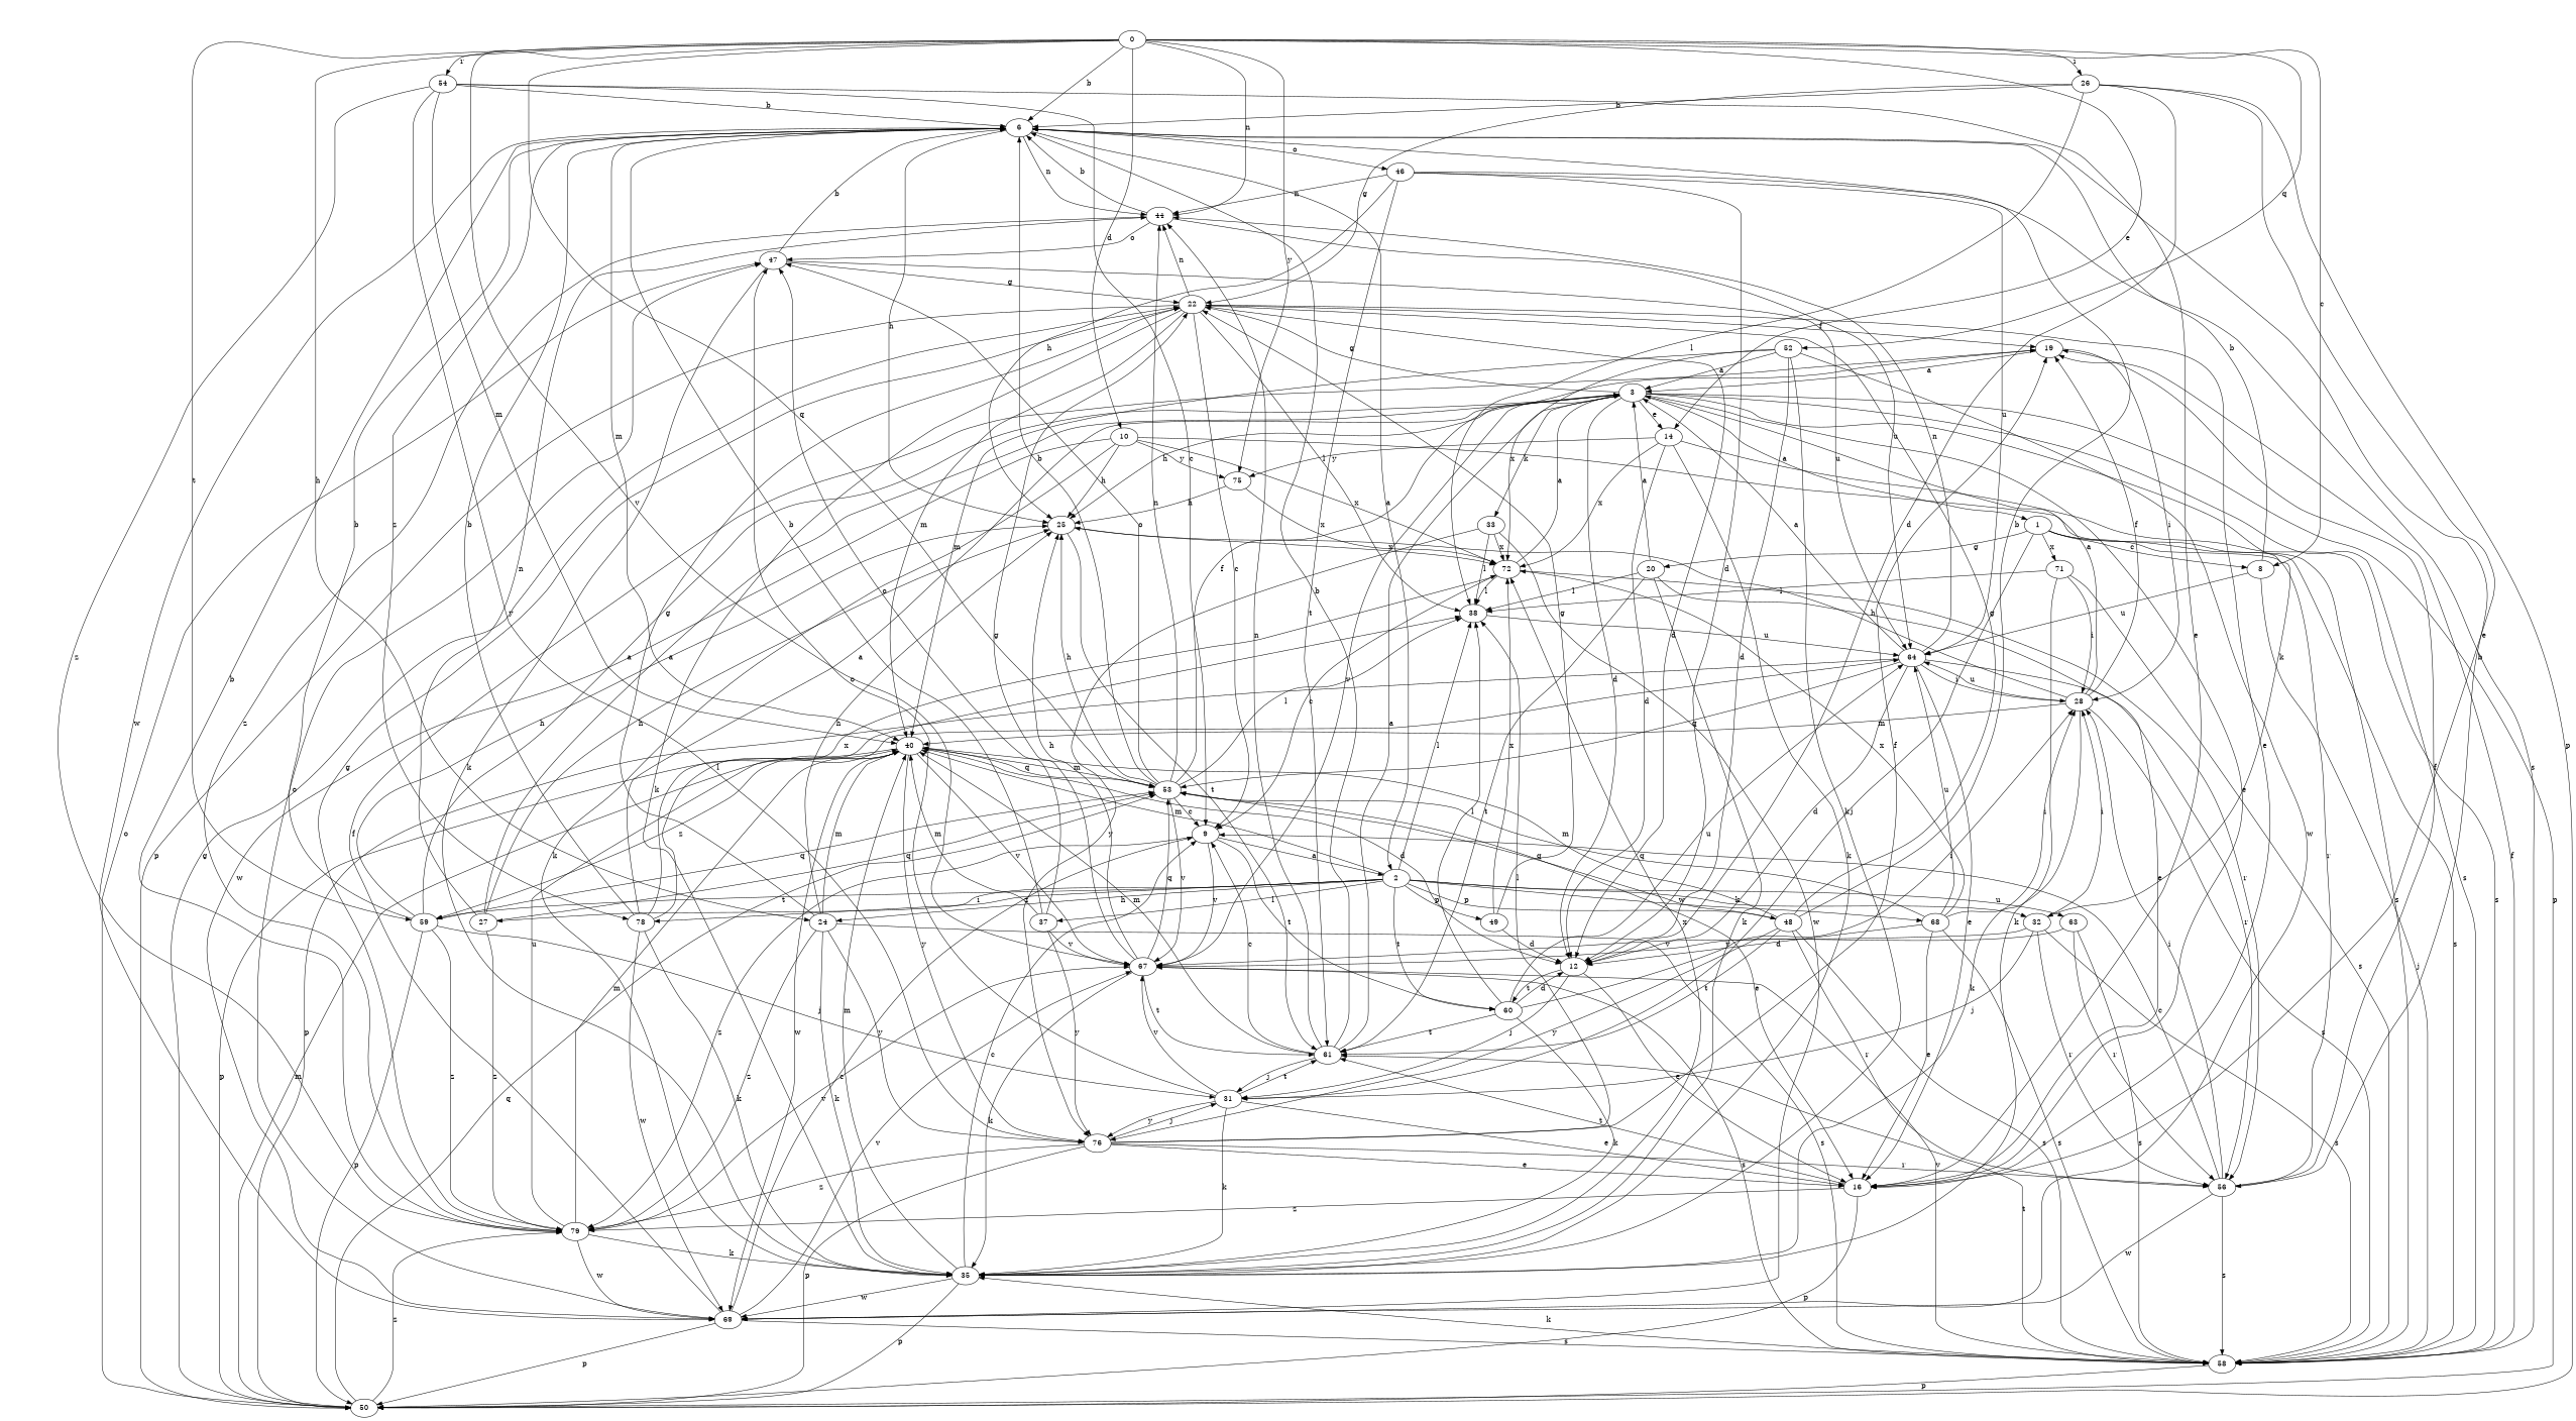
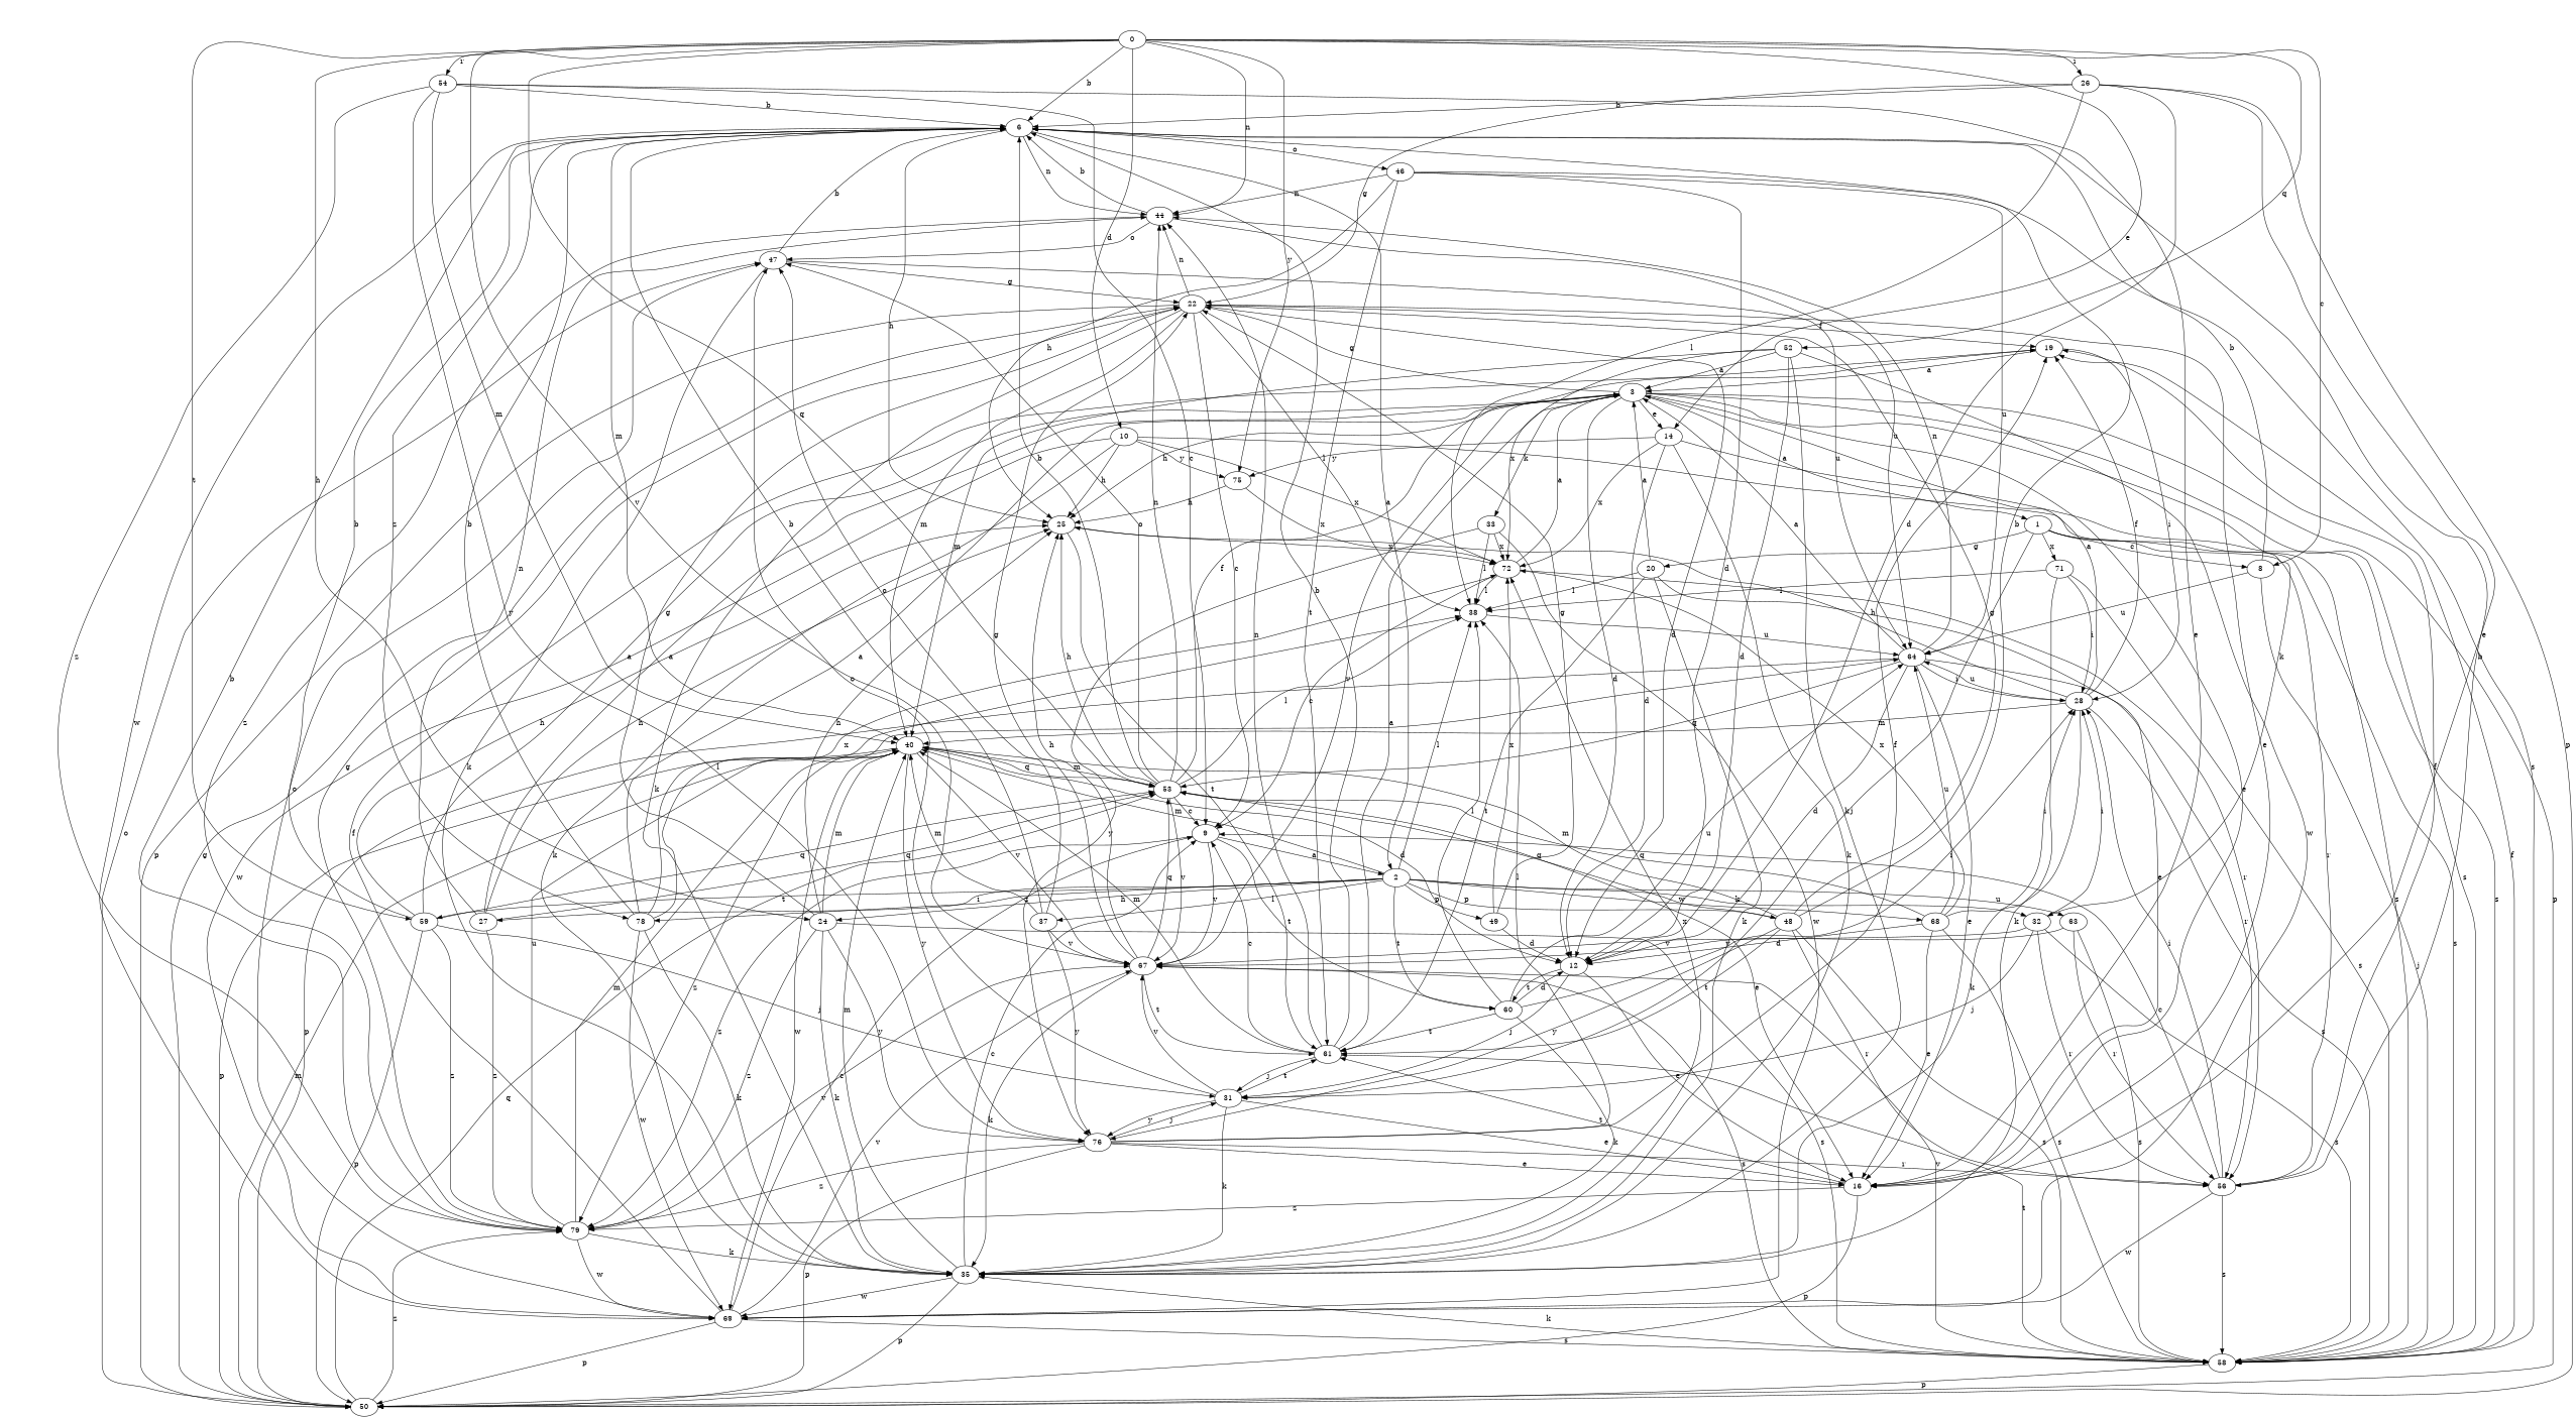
  strict digraph {
    0
    6
    8
    10
    14
    24
    26
    44
    52
    53
    54
    59
    67
    75
    2
    40
    78
    25
    46
    69
    58
    64
    35
    72
    12
    22
    79
    76
    38
    16
    50
    47
    3
    9
    19
    31
    61
    1
    20
    56
    71
    28
    27
    32
    37
    48
    49
    60
    63
    68
    33
    0 -> 6 [label=b]
    0 -> 8 [label=c]
    0 -> 10 [label=d]
    0 -> 14 [label=e]
    0 -> 24 [label=h]
    0 -> 26 [label=i]
    0 -> 44 [label=n]
    0 -> 52 [label=q]
    0 -> 53 [label=q]
    0 -> 54 [label=r]
    0 -> 59 [label=t]
    0 -> 67 [label=v]
    0 -> 75 [label=y]
    6 -> 44 [label=n]
    6 -> 2 [label=a]
    6 -> 40 [label=m]
    6 -> 78 [label=z]
    6 -> 25 [label=h]
    6 -> 46 [label=o]
    6 -> 69 [label=w]
    8 -> 6 [label=b]
    8 -> 58 [label=j]
    8 -> 64 [label=u]
    10 -> 75 [label=y]
    10 -> 25 [label=h]
    10 -> 69 [label=w]
    10 -> 58 [label=s]
    10 -> 35 [label=k]
    10 -> 72 [label=x]
    14 -> 75 [label=y]
    14 -> 58 [label=s]
    14 -> 35 [label=k]
    14 -> 72 [label=x]
    14 -> 12 [label=d]
    24 -> 40 [label=m]
    24 -> 25 [label=h]
    24 -> 58 [label=s]
    24 -> 35 [label=k]
    24 -> 22 [label=g]
    24 -> 79 [label=z]
    24 -> 76 [label=y]
    26 -> 6 [label=b]
    26 -> 12 [label=d]
    26 -> 22 [label=g]
    26 -> 38 [label=l]
    26 -> 16 [label=e]
    26 -> 50 [label=p]
    44 -> 6 [label=b]
    44 -> 64 [label=u]
    44 -> 79 [label=z]
    44 -> 47 [label=o]
    52 -> 40 [label=m]
    52 -> 69 [label=w]
    52 -> 35 [label=k]
    52 -> 72 [label=x]
    52 -> 12 [label=d]
    52 -> 3 [label=a]
    53 -> 6 [label=b]
    53 -> 44 [label=n]
    53 -> 67 [label=v]
    53 -> 40 [label=m]
    53 -> 25 [label=h]
    53 -> 38 [label=l]
    53 -> 16 [label=e]
    53 -> 47 [label=o]
    53 -> 9 [label=c]
    53 -> 19 [label=f]
    54 -> 6 [label=b]
    54 -> 40 [label=m]
    54 -> 79 [label=z]
    54 -> 76 [label=y]
    54 -> 16 [label=e]
    54 -> 9 [label=c]
    59 -> 6 [label=b]
    59 -> 53 [label=q]
    59 -> 25 [label=h]
    59 -> 79 [label=z]
    59 -> 50 [label=p]
    59 -> 3 [label=a]
    59 -> 31 [label=j]
    67 -> 53 [label=q]
    67 -> 25 [label=h]
    67 -> 58 [label=s]
    67 -> 35 [label=k]
    67 -> 22 [label=g]
    67 -> 61 [label=t]
    75 -> 25 [label=h]
    75 -> 72 [label=x]
    2 -> 24 [label=h]
    2 -> 59 [label=t]
    2 -> 40 [label=m]
    2 -> 78 [label=z]
    2 -> 38 [label=l]
    2 -> 27 [label=i]
    2 -> 32 [label=k]
    2 -> 37 [label=l]
    2 -> 48 [label=p]
    2 -> 49 [label=p]
    2 -> 60 [label=t]
    2 -> 63 [label=u]
    2 -> 68 [label=w]
    40 -> 53 [label=q]
    40 -> 67 [label=v]
    40 -> 69 [label=w]
    40 -> 12 [label=d]
-   40 -> 59 [label=z]
+   40 -> 79 [label=z]
    40 -> 76 [label=y]
    40 -> 50 [label=p]
    78 -> 6 [label=b]
    78 -> 69 [label=w]
    78 -> 35 [label=k]
    78 -> 72 [label=x]
    78 -> 38 [label=l]
    78 -> 3 [label=a]
    25 -> 72 [label=x]
    25 -> 61 [label=t]
    46 -> 44 [label=n]
    46 -> 25 [label=h]
    46 -> 58 [label=s]
    46 -> 64 [label=u]
    46 -> 12 [label=d]
    46 -> 61 [label=t]
    69 -> 67 [label=v]
    69 -> 58 [label=s]
    69 -> 50 [label=p]
    69 -> 47 [label=o]
    69 -> 9 [label=c]
    69 -> 19 [label=f]
    58 -> 67 [label=v]
    58 -> 35 [label=k]
    58 -> 50 [label=p]
    58 -> 19 [label=f]
    58 -> 61 [label=t]
    64 -> 44 [label=n]
    64 -> 53 [label=q]
    64 -> 12 [label=d]
    64 -> 16 [label=e]
    64 -> 50 [label=p]
    64 -> 3 [label=a]
    64 -> 56 [label=r]
    64 -> 28 [label=i]
    35 -> 40 [label=m]
    35 -> 69 [label=w]
    35 -> 72 [label=x]
    35 -> 50 [label=p]
    35 -> 9 [label=c]
    72 -> 38 [label=l]
    72 -> 3 [label=a]
    72 -> 9 [label=c]
    72 -> 56 [label=r]
    12 -> 16 [label=e]
    12 -> 31 [label=j]
    12 -> 60 [label=t]
    22 -> 44 [label=n]
    22 -> 40 [label=m]
    22 -> 35 [label=k]
    22 -> 12 [label=d]
    22 -> 38 [label=l]
    22 -> 16 [label=e]
    22 -> 50 [label=p]
    22 -> 9 [label=c]
    22 -> 19 [label=f]
    79 -> 6 [label=b]
    79 -> 67 [label=v]
    79 -> 40 [label=m]
    79 -> 69 [label=w]
    79 -> 64 [label=u]
    79 -> 35 [label=k]
    79 -> 22 [label=g]
    76 -> 79 [label=z]
    76 -> 38 [label=l]
    76 -> 16 [label=e]
    76 -> 50 [label=p]
    76 -> 19 [label=f]
    76 -> 31 [label=j]
    76 -> 56 [label=r]
    38 -> 64 [label=u]
    16 -> 79 [label=z]
    16 -> 50 [label=p]
    16 -> 61 [label=t]
    50 -> 53 [label=q]
    50 -> 40 [label=m]
    50 -> 22 [label=g]
    50 -> 79 [label=z]
    50 -> 47 [label=o]
    47 -> 6 [label=b]
    47 -> 64 [label=u]
    47 -> 35 [label=k]
    47 -> 22 [label=g]
    3 -> 14 [label=e]
    3 -> 67 [label=v]
    3 -> 25 [label=h]
    3 -> 58 [label=s]
    3 -> 12 [label=d]
    3 -> 22 [label=g]
    3 -> 16 [label=e]
    3 -> 50 [label=p]
    3 -> 1 [label=a]
    3 -> 32 [label=k]
    3 -> 33 [label=k]
    9 -> 67 [label=v]
    9 -> 2 [label=a]
    9 -> 79 [label=z]
    9 -> 60 [label=t]
    19 -> 3 [label=a]
    19 -> 28 [label=i]
    31 -> 67 [label=v]
    31 -> 35 [label=k]
    31 -> 76 [label=y]
    31 -> 16 [label=e]
    31 -> 47 [label=o]
    31 -> 61 [label=t]
    61 -> 6 [label=b]
    61 -> 44 [label=n]
    61 -> 40 [label=m]
    61 -> 3 [label=a]
    61 -> 9 [label=c]
    61 -> 31 [label=j]
    1 -> 8 [label=c]
    1 -> 58 [label=s]
    1 -> 31 [label=j]
    1 -> 20 [label=g]
    1 -> 56 [label=r]
    1 -> 71 [label=x]
    20 -> 35 [label=k]
    20 -> 38 [label=l]
    20 -> 16 [label=e]
    20 -> 3 [label=a]
    20 -> 61 [label=t]
    56 -> 6 [label=b]
    56 -> 69 [label=w]
    56 -> 58 [label=s]
    56 -> 9 [label=c]
    56 -> 19 [label=f]
    56 -> 28 [label=i]
    71 -> 58 [label=s]
    71 -> 35 [label=k]
    71 -> 38 [label=l]
    71 -> 28 [label=i]
    28 -> 40 [label=m]
    28 -> 25 [label=h]
    28 -> 58 [label=s]
    28 -> 64 [label=u]
    28 -> 35 [label=k]
    28 -> 3 [label=a]
    28 -> 19 [label=f]
    27 -> 44 [label=n]
    27 -> 53 [label=q]
    27 -> 25 [label=h]
    27 -> 79 [label=z]
    27 -> 3 [label=a]
    32 -> 67 [label=v]
    32 -> 58 [label=s]
    32 -> 31 [label=j]
    32 -> 56 [label=r]
    32 -> 28 [label=i]
    37 -> 6 [label=b]
    37 -> 67 [label=v]
    37 -> 40 [label=m]
    37 -> 76 [label=y]
    37 -> 47 [label=o]
    48 -> 6 [label=b]
    48 -> 53 [label=q]
    48 -> 40 [label=m]
    48 -> 58 [label=s]
    48 -> 22 [label=g]
    48 -> 76 [label=y]
    48 -> 61 [label=t]
    48 -> 56 [label=r]
    49 -> 72 [label=x]
    49 -> 12 [label=d]
    49 -> 22 [label=g]
    60 -> 64 [label=u]
    60 -> 35 [label=k]
    60 -> 12 [label=d]
    60 -> 38 [label=l]
    60 -> 61 [label=t]
    60 -> 28 [label=i]
    63 -> 67 [label=v]
    63 -> 58 [label=s]
    63 -> 56 [label=r]
    68 -> 53 [label=q]
    68 -> 58 [label=s]
    68 -> 64 [label=u]
    68 -> 72 [label=x]
    68 -> 12 [label=d]
    68 -> 16 [label=e]
    68 -> 28 [label=i]
    33 -> 69 [label=w]
    33 -> 72 [label=x]
    33 -> 76 [label=y]
    33 -> 38 [label=l]
  }
